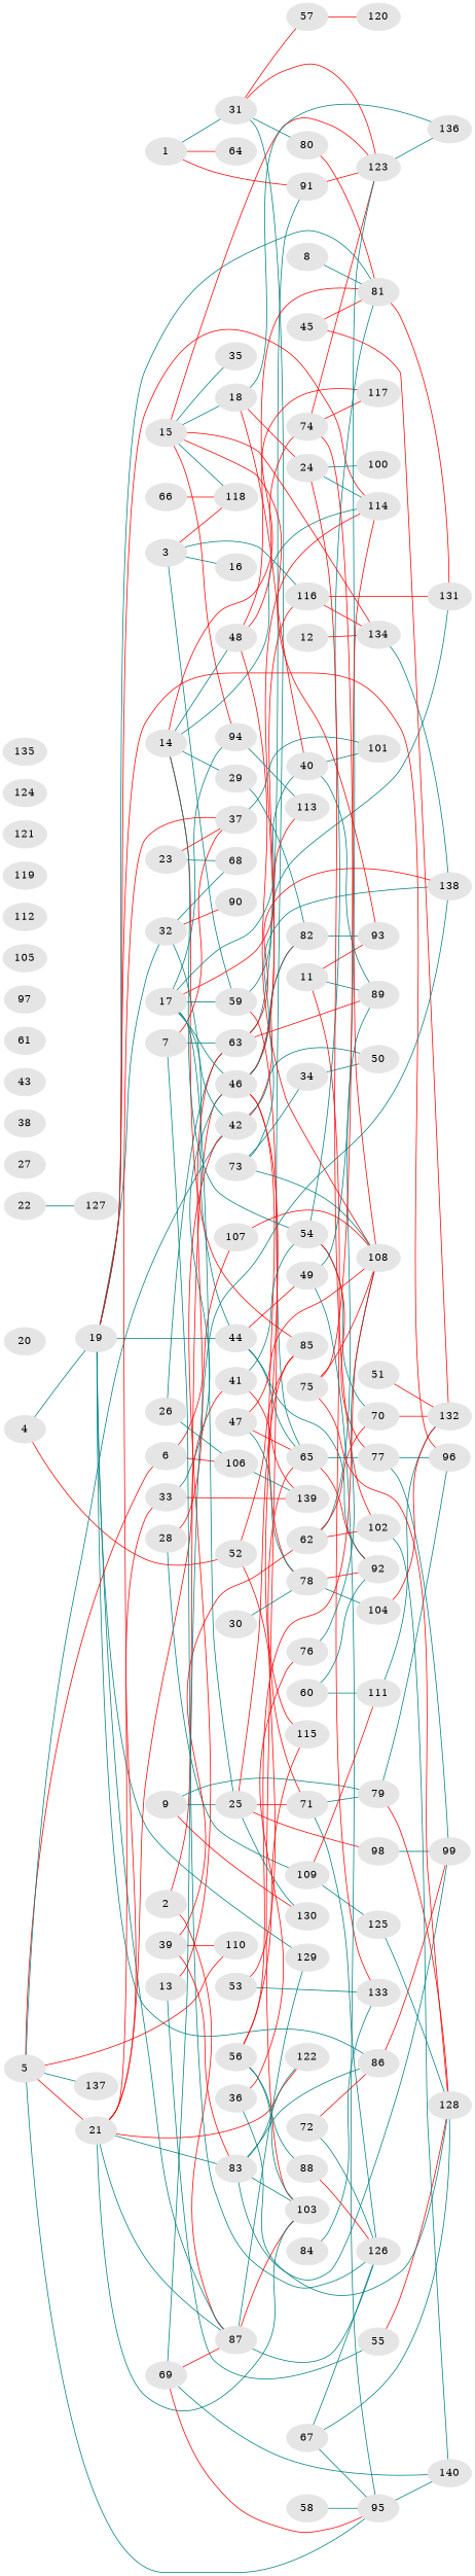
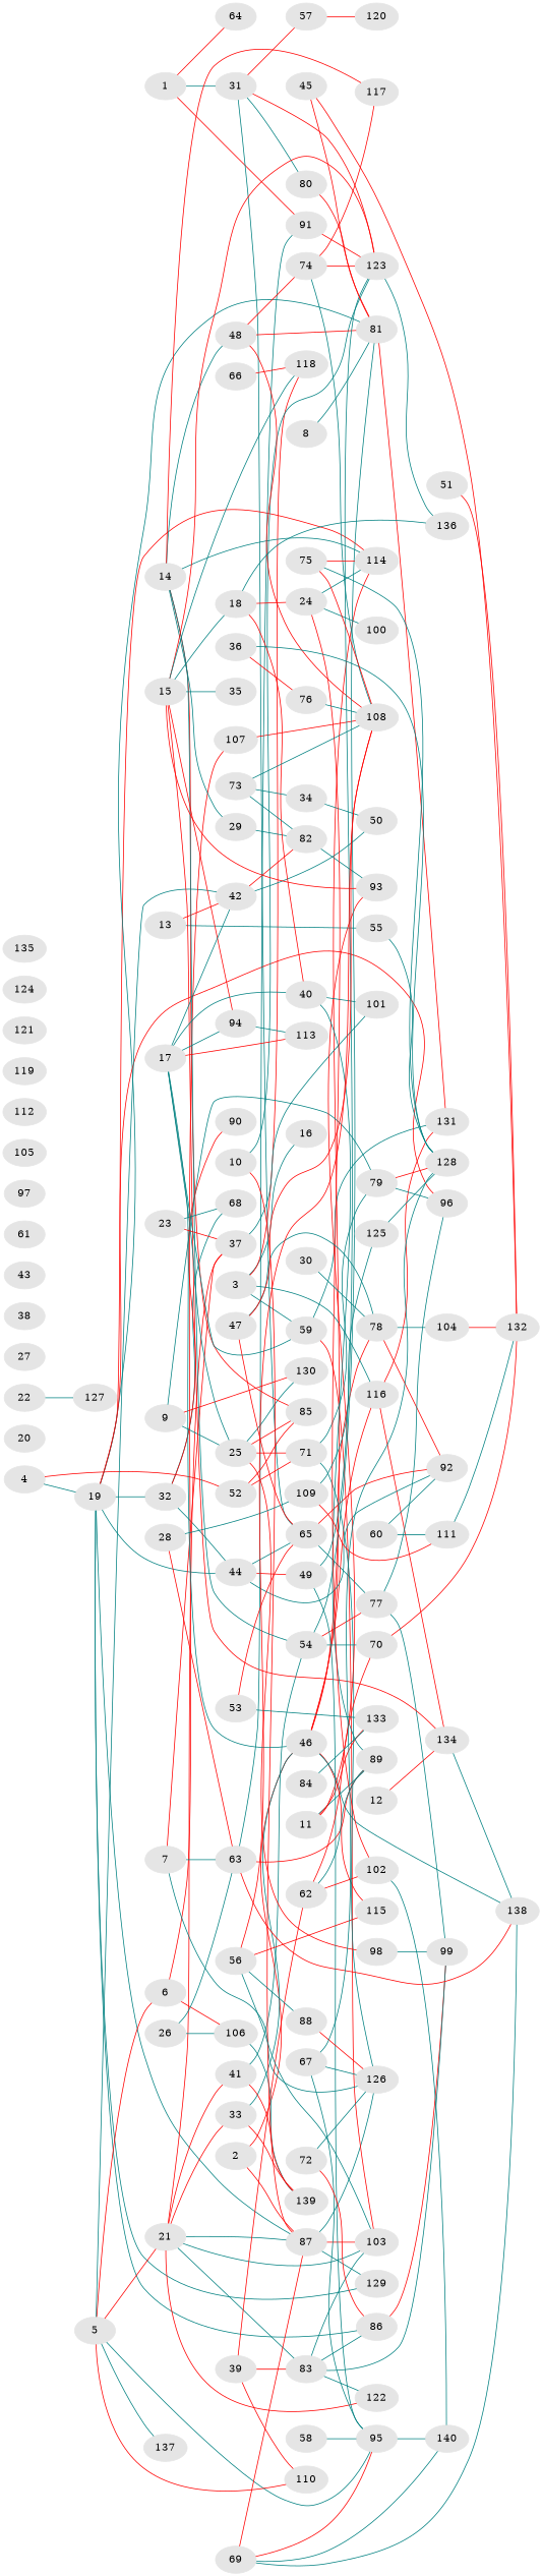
  graph {
    rankdir=LR
    node [color=gray90 style=filled]
    edge [color=teal]
    1
    31
    64
    91
    123
    57
    65
    80
    2
    46
    87
    116
    114
    78
    115
    138
    126
    129
    103
    3
    16
    59
    118
    131
    134
    4
    19
    52
    81
    32
    44
    86
    96
    85
    71
    5
    6
    21
    42
    95
    110
    137
    106
    107
    37
    33
    41
    83
    122
    82
    50
    140
    139
    108
    7
    63
    101
    89
    8
    34
    9
    25
    79
    130
    98
    128
+   10
    136
    11
    93
    133
    12
    13
    55
    14
    29
    48
    54
    117
    74
    70
    77
    15
    18
    35
    94
    40
    24
    113
    17
    100
    102
    68
    90
    49
    92
    99
    20
    22
    127
    23
    26
    27
    28
    109
    111
    125
    30
    104
    120
    36
    76
    38
    39
    62
    43
    45
    132
    47
    51
    53
    56
    88
    58
    60
    61
    66
    67
    69
    72
    73
    75
    84
    97
    105
    112
    119
    121
    124
    135
    1 -- 31
    1 -- 64 [color=red]
    1 -- 91 [color=red]
    31 -- 123 [color=red]
    31 -- 57 [color=red]
    31 -- 65
    31 -- 80
    91 -- 123 [color=red]
    123 -- 136
    57 -- 120 [color=red]
    65 -- 77
    65 -- 92 [color=red]
    80 -- 81 [color=red]
    2 -- 46 [color=red]
    2 -- 87 [color=red]
    46 -- 116 [color=red]
    46 -- 114 [color=red]
    46 -- 78 [color=red]
    46 -- 115 [color=red]
    46 -- 138
    87 -- 126
    87 -- 129
    87 -- 103 [color=red]
    116 -- 131 [color=red]
    116 -- 134 [color=red]
    78 -- 92 [color=red]
    78 -- 104
    3 -- 116
    3 -- 16
    3 -- 59
    3 -- 118 [color=red]
    59 -- 103 [color=red]
    59 -- 131
    134 -- 138
    4 -- 19
    4 -- 52 [color=red]
    19 -- 87
    19 -- 114 [color=red]
    19 -- 129
    19 -- 81
    19 -- 32
    19 -- 44
    19 -- 86
    19 -- 96 [color=red]
    52 -- 85 [color=red]
    52 -- 71 [color=red]
    81 -- 131 [color=red]
    32 -- 44
    32 -- 68
    32 -- 90 [color=red]
    44 -- 65
    44 -- 49 [color=red]
    44 -- 92
    86 -- 99 [color=red]
    71 -- 126
    71 -- 79
    5 -- 6 [color=red]
    5 -- 21 [color=red]
    5 -- 42
    5 -- 95
    5 -- 110 [color=red]
    5 -- 137
    6 -- 106 [color=red]
    6 -- 107 [color=red]
    21 -- 87
    21 -- 103
    21 -- 37 [color=red]
    21 -- 33 [color=red]
    21 -- 41 [color=red]
    21 -- 83
    21 -- 122 [color=red]
    42 -- 82 [color=red]
    42 -- 50
    95 -- 140
    106 -- 139
    107 -- 108 [color=red]
    37 -- 101
    33 -- 46
    33 -- 139 [color=red]
    41 -- 139 [color=red]
    41 -- 54
    83 -- 103
    83 -- 86
    83 -- 122
    83 -- 99
    82 -- 93
    7 -- 126
    7 -- 37 [color=red]
    7 -- 63
    63 -- 91
    63 -- 138 [color=red]
    63 -- 89 [color=red]
    8 -- 81
    34 -- 50
    9 -- 25
    9 -- 79
    9 -- 130 [color=red]
    25 -- 85 [color=red]
    25 -- 71 [color=red]
    25 -- 130
    25 -- 98 [color=red]
    79 -- 96
    79 -- 128 [color=red]
    98 -- 99
+   10 -- 123
+   10 -- 87 [color=red]
    11 -- 89
    11 -- 93 [color=red]
    11 -- 133 [color=red]
    12 -- 134 [color=red]
    13 -- 42 [color=red]
    13 -- 55
-   55 -- 128 [color=red]
+   55 -- 128
    14 -- 114
    14 -- 85 [color=red]
    14 -- 29
    14 -- 48
    14 -- 54
    14 -- 117 [color=red]
    29 -- 82
    48 -- 81 [color=red]
    48 -- 108 [color=red]
    48 -- 74 [color=red]
    54 -- 81
    54 -- 70
    54 -- 77 [color=red]
    74 -- 123 [color=red]
-   74 -- 108 [color=red]
+   74 -- 108
    74 -- 117 [color=red]
    70 -- 132 [color=red]
    77 -- 96
    77 -- 99
    15 -- 123 [color=red]
    15 -- 118
    15 -- 134 [color=red]
    15 -- 93 [color=red]
    15 -- 18
    15 -- 35
    15 -- 94 [color=red]
    18 -- 136
    18 -- 40 [color=red]
    18 -- 24 [color=red]
    94 -- 113
    40 -- 101
    40 -- 89
    24 -- 114
    24 -- 100
    24 -- 102 [color=red]
    17 -- 46
    17 -- 59
    17 -- 42
    17 -- 25
    17 -- 94
    17 -- 40
    17 -- 113 [color=red]
    102 -- 140
    49 -- 123
    49 -- 95
    22 -- 127
    23 -- 37 [color=red]
    23 -- 68
    26 -- 106
    26 -- 63
    28 -- 63 [color=red]
    28 -- 109
    109 -- 111 [color=red]
    109 -- 125
    111 -- 132
    125 -- 128
    30 -- 78
    104 -- 132 [color=red]
    36 -- 128
    36 -- 76 [color=red]
    76 -- 108
    39 -- 110 [color=red]
    39 -- 83 [color=red]
    39 -- 62 [color=red]
    62 -- 89
    62 -- 70 [color=red]
    62 -- 102 [color=red]
    45 -- 81 [color=red]
    45 -- 132 [color=red]
    47 -- 65 [color=red]
    47 -- 78
    47 -- 108 [color=red]
    51 -- 132 [color=red]
    53 -- 65 [color=red]
    53 -- 133
    56 -- 115 [color=red]
    56 -- 103
    56 -- 108 [color=red]
    56 -- 88
    88 -- 126 [color=red]
    58 -- 95
    60 -- 92
    60 -- 111
    66 -- 118 [color=red]
    67 -- 126
    67 -- 95
    67 -- 128
    69 -- 87 [color=red]
    69 -- 138
    69 -- 95 [color=red]
    69 -- 140
    72 -- 126
    72 -- 86 [color=red]
    73 -- 82
    73 -- 108
    73 -- 34
    75 -- 114 [color=red]
    75 -- 108 [color=red]
-   75 -- 128 [color=red]
+   75 -- 128
    84 -- 133
  }
